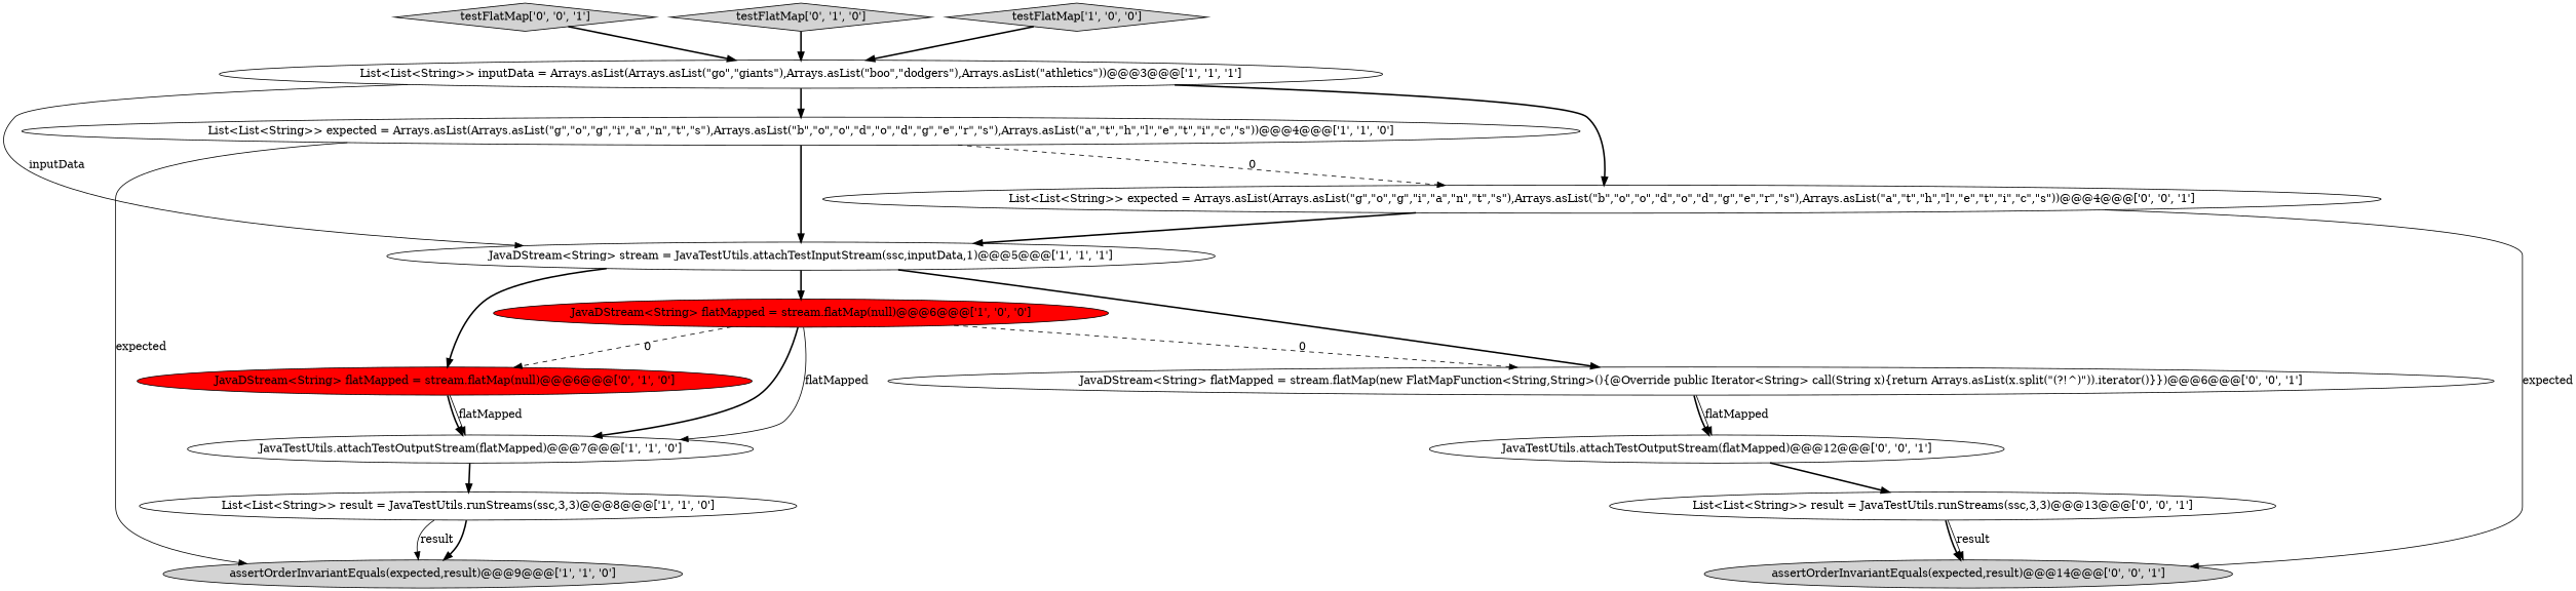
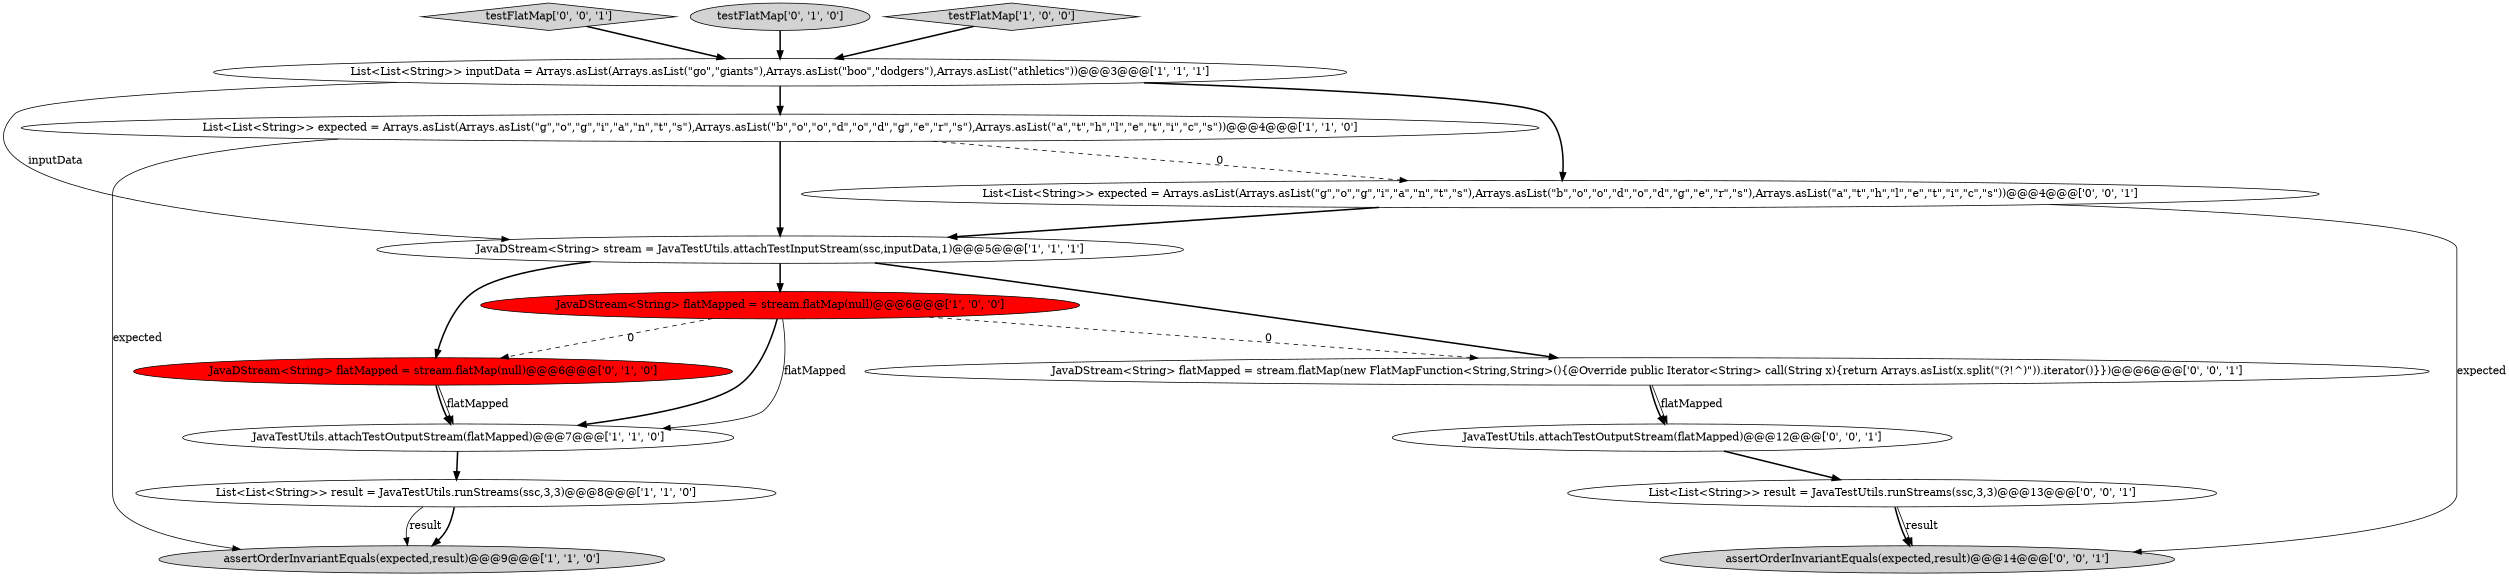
  digraph {
    node [fillcolor=white shape=ellipse style=filled]
    edge [style=bold]
    n1 [label="JavaDStream<String> stream = JavaTestUtils.attachTestInputStream(ssc,inputData,1)@@@5@@@['1', '1', '1']"]
    n2 [fillcolor=red label="JavaDStream<String> flatMapped = stream.flatMap(null)@@@6@@@['0', '1', '0']"]
    n3 [fillcolor=red label="JavaDStream<String> flatMapped = stream.flatMap(null)@@@6@@@['1', '0', '0']"]
    n4 [label="JavaDStream<String> flatMapped = stream.flatMap(new FlatMapFunction<String,String>(){@Override public Iterator<String> call(String x){return Arrays.asList(x.split(\"(?!^)\")).iterator()}})@@@6@@@['0', '0', '1']"]
    n5 [label="JavaTestUtils.attachTestOutputStream(flatMapped)@@@7@@@['1', '1', '0']"]
    n6 [label="List<List<String>> result = JavaTestUtils.runStreams(ssc,3,3)@@@8@@@['1', '1', '0']"]
    n7 [fillcolor=lightgray label="testFlatMap['0', '0', '1']" shape=diamond]
    n8 [label="List<List<String>> inputData = Arrays.asList(Arrays.asList(\"go\",\"giants\"),Arrays.asList(\"boo\",\"dodgers\"),Arrays.asList(\"athletics\"))@@@3@@@['1', '1', '1']"]
    n9 [label="List<List<String>> expected = Arrays.asList(Arrays.asList(\"g\",\"o\",\"g\",\"i\",\"a\",\"n\",\"t\",\"s\"),Arrays.asList(\"b\",\"o\",\"o\",\"d\",\"o\",\"d\",\"g\",\"e\",\"r\",\"s\"),Arrays.asList(\"a\",\"t\",\"h\",\"l\",\"e\",\"t\",\"i\",\"c\",\"s\"))@@@4@@@['1', '1', '0']"]
    n10 [fillcolor=lightgray label="assertOrderInvariantEquals(expected,result)@@@9@@@['1', '1', '0']"]
    n11 [label="List<List<String>> expected = Arrays.asList(Arrays.asList(\"g\",\"o\",\"g\",\"i\",\"a\",\"n\",\"t\",\"s\"),Arrays.asList(\"b\",\"o\",\"o\",\"d\",\"o\",\"d\",\"g\",\"e\",\"r\",\"s\"),Arrays.asList(\"a\",\"t\",\"h\",\"l\",\"e\",\"t\",\"i\",\"c\",\"s\"))@@@4@@@['0', '0', '1']"]
    n12 [fillcolor=lightgray label="assertOrderInvariantEquals(expected,result)@@@14@@@['0', '0', '1']"]
    n13 [label="JavaTestUtils.attachTestOutputStream(flatMapped)@@@12@@@['0', '0', '1']"]
    n14 [label="List<List<String>> result = JavaTestUtils.runStreams(ssc,3,3)@@@13@@@['0', '0', '1']"]
-   n15 [fillcolor=lightgray label="testFlatMap['0', '1', '0']" shape=diamond]
+   n15 [fillcolor=lightgray label="testFlatMap['0', '1', '0']"]
    n16 [fillcolor=lightgray label="testFlatMap['1', '0', '0']" shape=diamond]
    n1 -> n2
    n1 -> n3
    n1 -> n4
    n2 -> n5
    n2 -> n5 [label=flatMapped style=solid]
    n3 -> n2 [label=0 style=dashed]
    n3 -> n4 [label=0 style=dashed]
    n3 -> n5 [label=flatMapped style=solid]
    n3 -> n5
    n4 -> n13 [label=flatMapped style=solid]
    n4 -> n13
    n5 -> n6
    n6 -> n10
    n6 -> n10 [label=result style=solid]
    n7 -> n8
    n8 -> n1 [label=inputData style=solid]
    n8 -> n9
    n8 -> n11
    n9 -> n1
    n9 -> n10 [label=expected style=solid]
    n9 -> n11 [label=0 style=dashed]
    n11 -> n1
    n11 -> n12 [label=expected style=solid]
    n13 -> n14
    n14 -> n12
    n14 -> n12 [label=result style=solid]
    n15 -> n8
    n16 -> n8
  }
